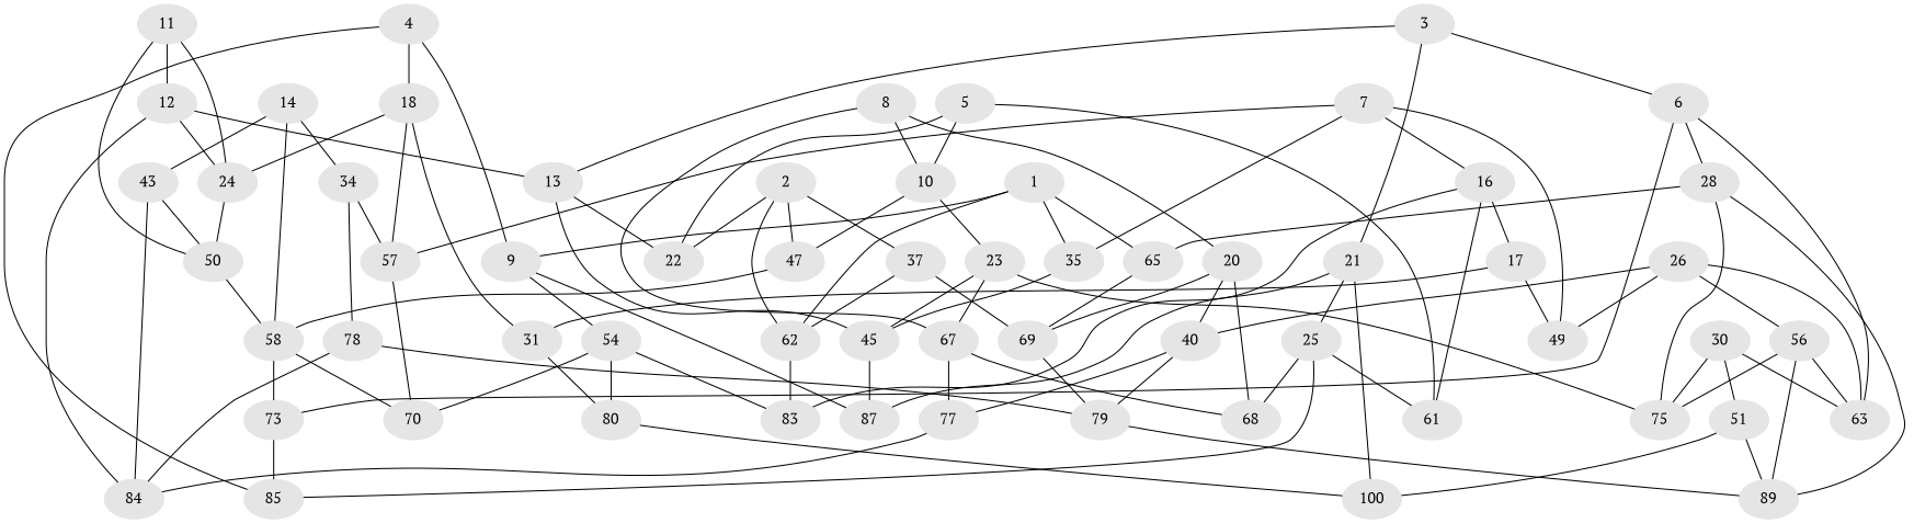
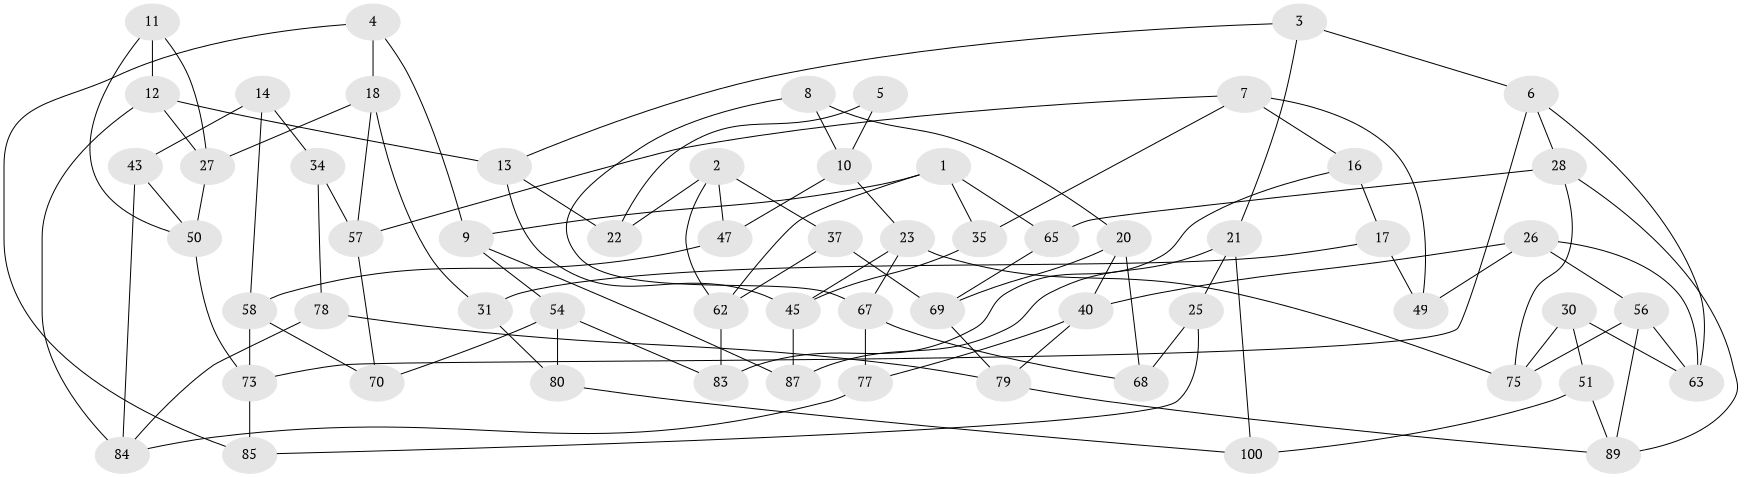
  graph {
    fontname="PT Serif"
    node [color=gray90 fontname="PT Serif" style=filled]
    edge [fontname="PT Serif"]
    1 [super="+38"]
    9 [super="+53"]
    35
    62 [super="+81"]
    65
    54 [super="+90"]
    87
    45 [super="+98"]
    83
    69 [super="+95"]
    2 [super="+76"]
    22 [super="+88"]
    37
    47
    58 [super="+94"]
    6 [super="+33"]
    28 [super="+48"]
    63 [super="+74"]
    73 [super="+93"]
    3
    13 [super="+29"]
    21 [super="+60"]
    25 [super="+36"]
    100
    4
    18 [super="+24"]
    85
    57 [super="+97"]
-   27 [super="+59" label=24]
+   27 [super="+59"]
    31 [super="+41"]
    10 [super="+66"]
    23 [super="+46"]
    5
-   61
    75 [super="+91"]
    89
    7 [super="+52"]
    16 [super="+71"]
    49
    17
    70
    8 [super="+19"]
    20 [super="+42"]
    67 [super="+72"]
    40 [super="+55"]
    68
    77
    80
    12 [super="+15"]
    84 [super="+99"]
    11
    50 [super="+64"]
    34 [super="+44"]
    78 [super="+92"]
    14
    43
    79 [super="+86"]
    26 [super="+39"]
    56 [super="+82"]
    51 [super="+96"]
    30
    1 -- 9
    1 -- 35
    1 -- 62
    1 -- 65
    9 -- 54
    9 -- 87
    35 -- 45
    62 -- 83
    65 -- 69
    54 -- 83
    54 -- 70
    54 -- 80
    45 -- 87
    69 -- 79
    2 -- 62
    2 -- 22
    2 -- 37
    2 -- 47
    37 -- 62
    37 -- 69
    47 -- 58
    58 -- 73
    58 -- 70
    6 -- 28
    6 -- 63
    6 -- 73
    28 -- 65
    28 -- 75
    28 -- 89
    73 -- 85
    3 -- 6
    3 -- 13
    3 -- 21
    13 -- 45
    13 -- 22
    21 -- 87
    21 -- 25
    21 -- 100
    25 -- 85
-   25 -- 61
    25 -- 68
    4 -- 9
    4 -- 18
    4 -- 85
    18 -- 57
    18 -- 27
    18 -- 31
    57 -- 70
    27 -- 50
    31 -- 80
    10 -- 47
    10 -- 23
    23 -- 45
    23 -- 75
    23 -- 67
    5 -- 22
    5 -- 10
-   5 -- 61
    7 -- 35
    7 -- 57
    7 -- 16
    7 -- 49
    16 -- 83
-   16 -- 61
    16 -- 17
    17 -- 31
    17 -- 49
    8 -- 10
    8 -- 20
    8 -- 67
    20 -- 69
    20 -- 40
    20 -- 68
    67 -- 68
    67 -- 77
    40 -- 77
    40 -- 79
    77 -- 84
    80 -- 100
    12 -- 13
    12 -- 27
    12 -- 84
    11 -- 27
    11 -- 12
    11 -- 50
-   50 -- 58
+   50 -- 73
    34 -- 57
    34 -- 78 [weight=2]
    78 -- 84
    78 -- 79
    14 -- 58
    14 -- 34
    14 -- 43
    43 -- 84
    43 -- 50
    79 -- 89
    26 -- 63
    26 -- 49
    26 -- 40
    26 -- 56
    56 -- 63
    56 -- 75
    56 -- 89
    51 -- 100
    51 -- 89
    30 -- 63
    30 -- 75
    30 -- 51
  }
